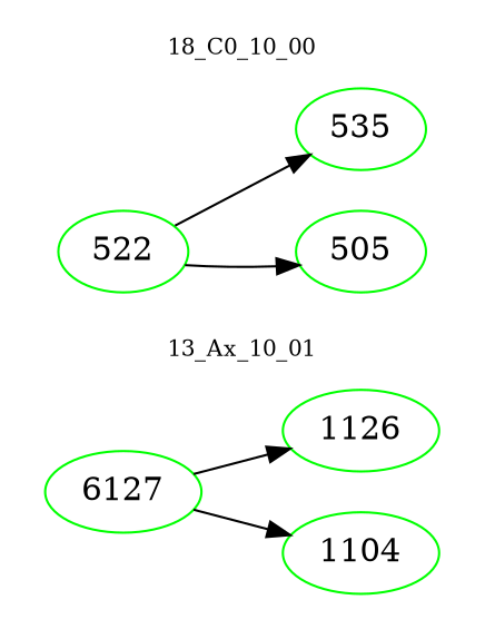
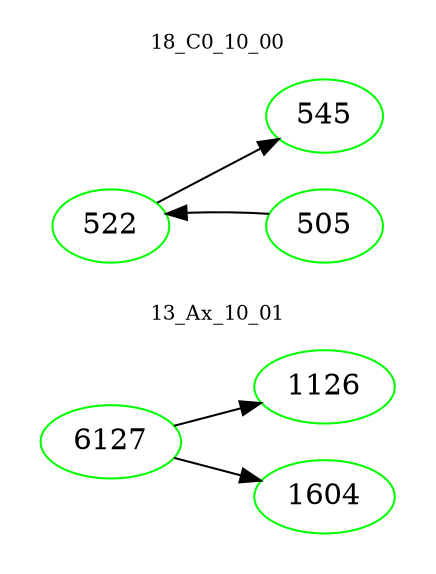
  digraph {
    rankdir=LR
    node [color=green]
    edge [color=black]
    n1 [label=6127]
-   n2 [label=1104]
+   n2 [label=1604]
    n3 [label=1126]
    n4 [label=522]
    n5 [label=505]
-   n6 [label=535]
+   n6 [label=545]
    subgraph cluster_1 {
      color=white
      fontsize=10
      label="13_Ax_10_01"
      n1
      n2
      n3
    }
    subgraph cluster_2 {
      color=white
      fontsize=10
      label="18_C0_10_00"
      n4
      n5
      n6
    }
    n1 -> n2
    n1 -> n3
-   n4 -> n5
+   n5 -> n4
    n4 -> n6
  }
